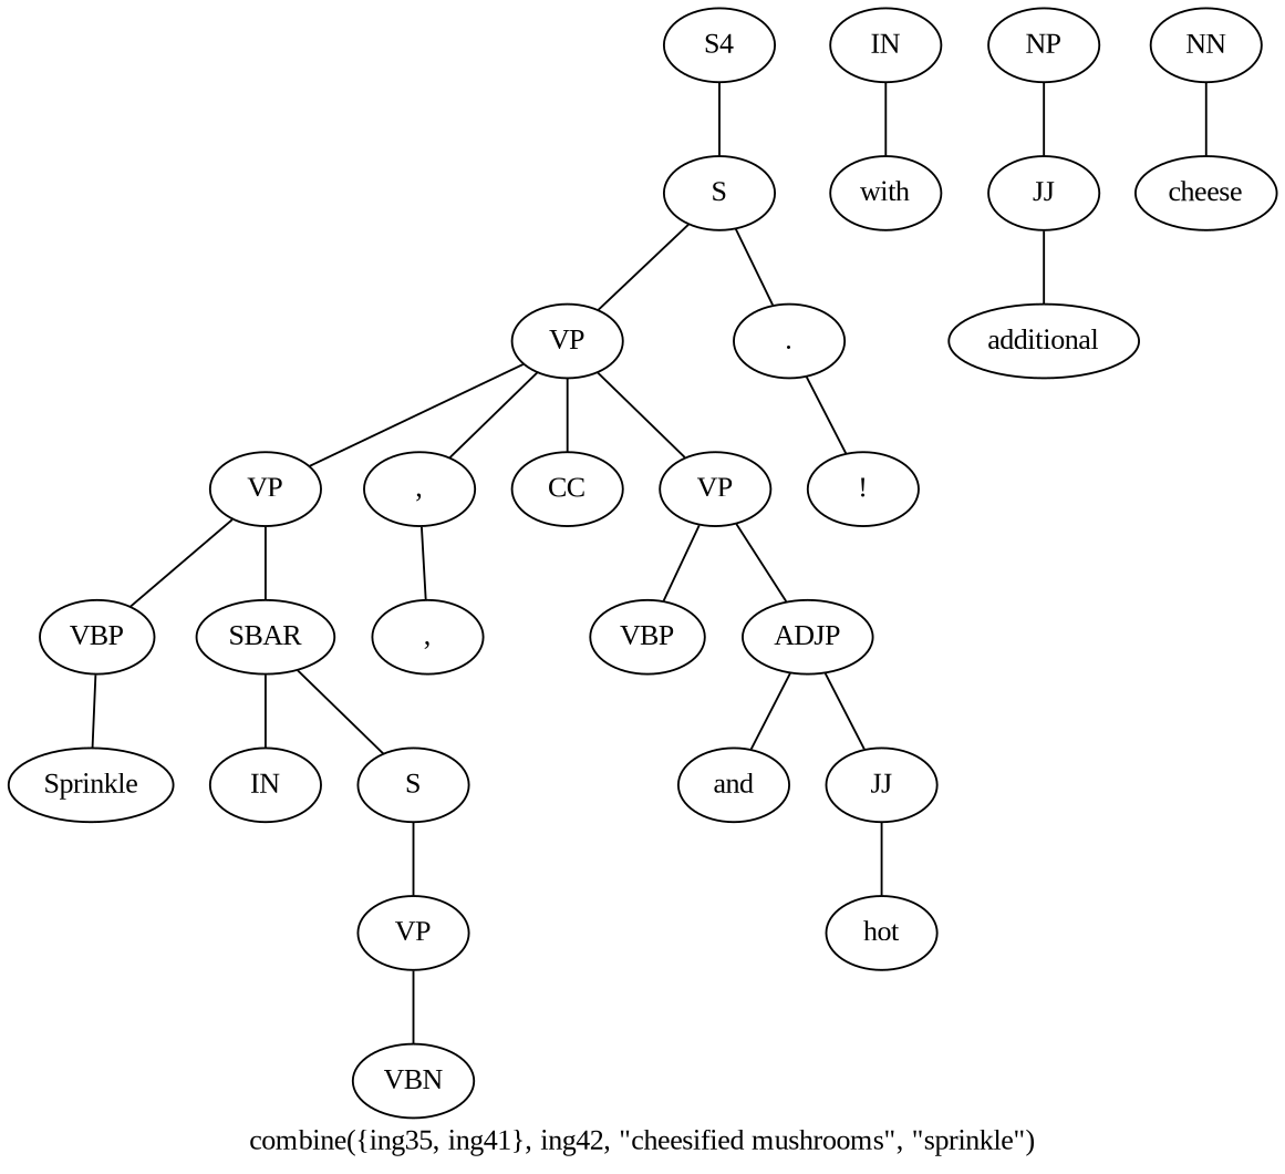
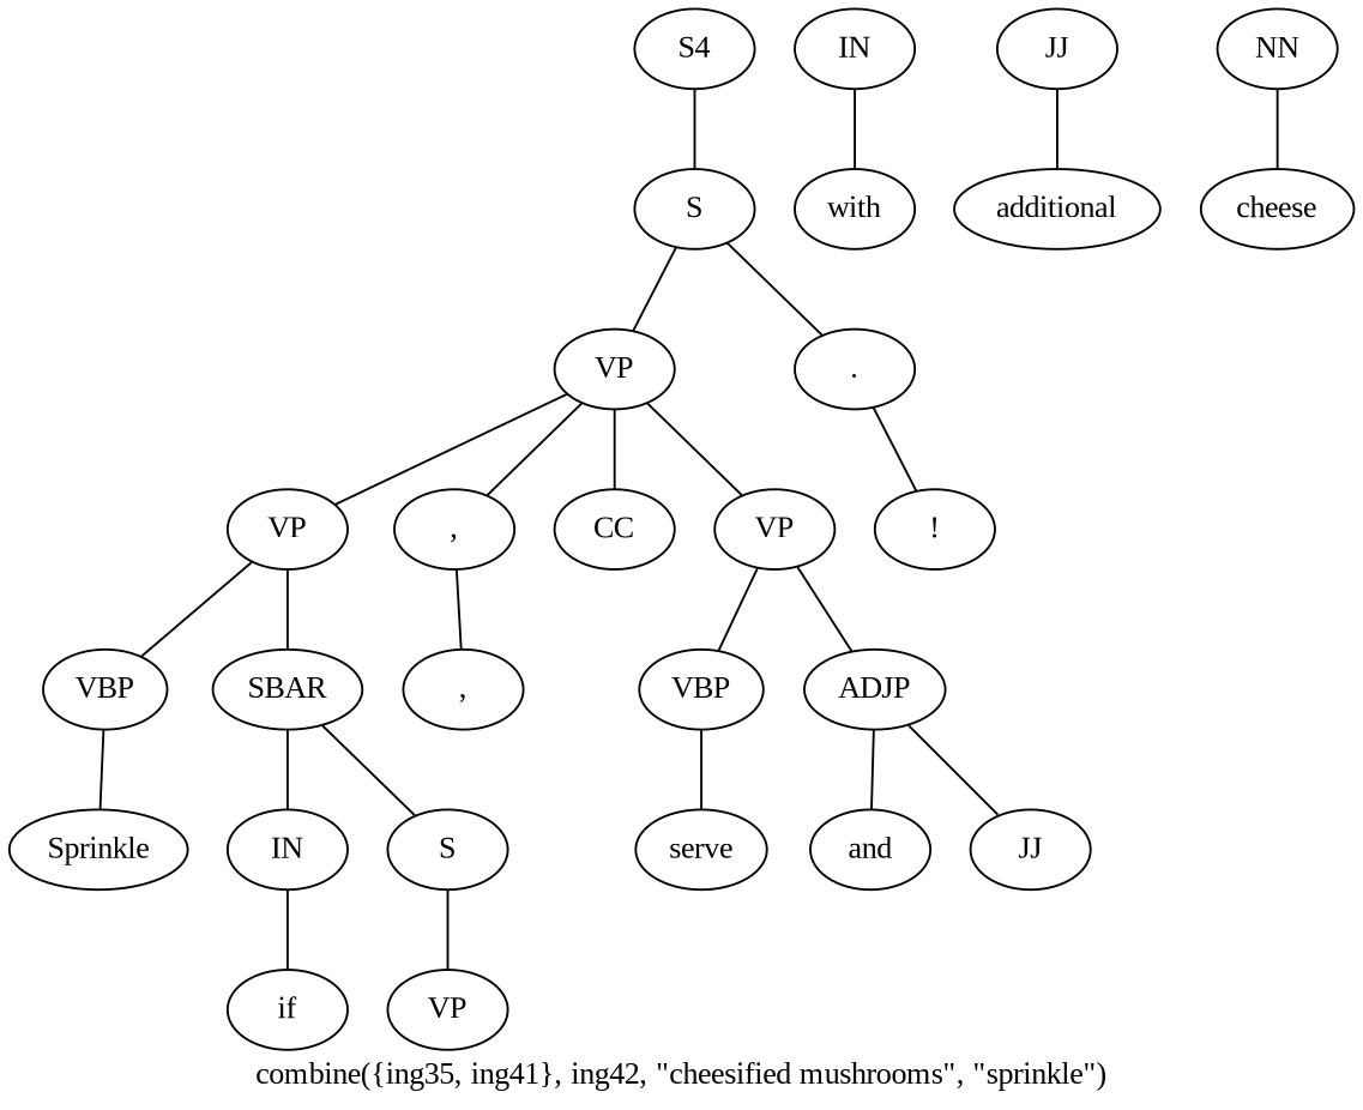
  graph {
    fontname="Liberation Serif"
    label="combine({ing35, ing41}, ing42, \"cheesified mushrooms\", \"sprinkle\")"
    node [fontname="Liberation Serif"]
    edge [fontname="Liberation Serif"]
    n1 [label=S4]
    n2 [label=S]
    n3 [label=VP]
    n4 [label="."]
    n5 [label=VP]
    n6 [label=","]
    n7 [label=CC]
    n8 [label=VP]
    n9 [label="!"]
    n10 [label=VBP]
    n11 [label=SBAR]
    n12 [label=","]
    n13 [label=VBP]
    n14 [label=ADJP]
    n15 [label=Sprinkle]
    n16 [label=IN]
    n17 [label=S]
    n18 [label=IN]
    n19 [label=with]
-   n20 [label=NP]
    n21 [label=JJ]
    n22 [label=additional]
    n23 [label=NN]
    n24 [label=cheese]
+   n25 [label=if]
    n26 [label=VP]
-   n27 [label=VBN]
    n28 [label=and]
+   n29 [label=serve]
    n30 [label=JJ]
-   n31 [label=hot]
    n1 -- n2
    n2 -- n3
    n2 -- n4
    n3 -- n5
    n3 -- n6
    n3 -- n7
    n3 -- n8
    n4 -- n9
    n5 -- n10
    n5 -- n11
    n6 -- n12
    n8 -- n13
    n8 -- n14
    n10 -- n15
    n11 -- n16
    n11 -- n17
+   n13 -- n29
    n14 -- n28
    n14 -- n30
+   n16 -- n25
    n17 -- n26
    n18 -- n19
-   n20 -- n21
    n21 -- n22
    n23 -- n24
-   n26 -- n27
-   n30 -- n31
  }
